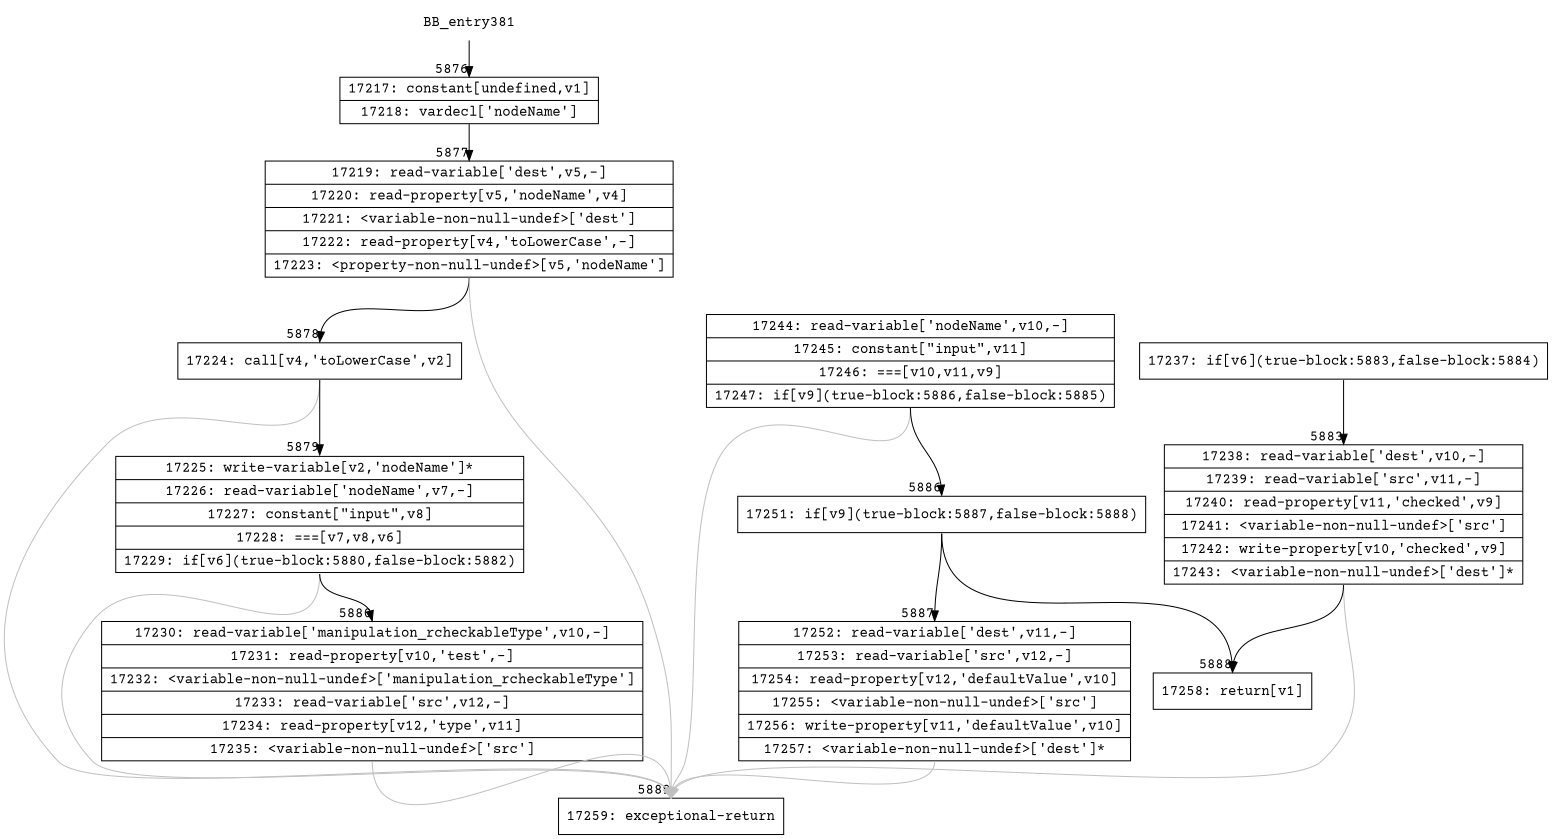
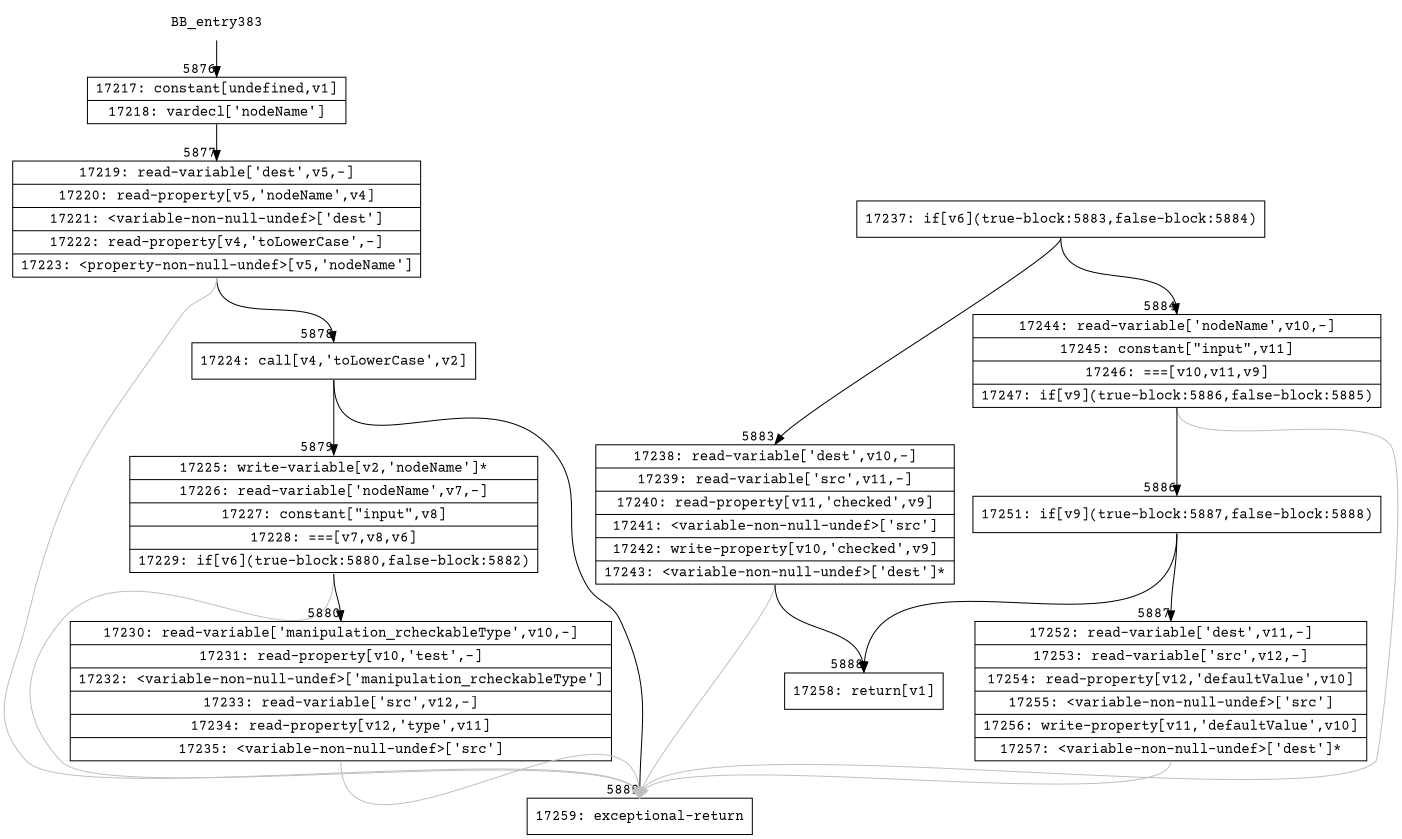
  digraph {
    fontname="Courier Prime"
    rankdir=TD
    node [fontname="Courier Prime" shape=record]
    edge [fontname="Courier Prime" headport=n tailport=s]
-   BB_entry381 [shape=none]
+   BB_entry381 [shape=none label=BB_entry383]
    n2 [label="{17217: constant[undefined,v1]|17218: vardecl['nodeName']}"]
    n3 [label="{17219: read-variable['dest',v5,-]|17220: read-property[v5,'nodeName',v4]|17221: \<variable-non-null-undef\>['dest']|17222: read-property[v4,'toLowerCase',-]|17223: \<property-non-null-undef\>[v5,'nodeName']}"]
    n4 [label="{17224: call[v4,'toLowerCase',v2]}"]
    n5 [label="{17259: exceptional-return}"]
    n6 [label="{17225: write-variable[v2,'nodeName']*|17226: read-variable['nodeName',v7,-]|17227: constant[\"input\",v8]|17228: ===[v7,v8,v6]|17229: if[v6](true-block:5880,false-block:5882)}"]
    n7 [label="{17230: read-variable['manipulation_rcheckableType',v10,-]|17231: read-property[v10,'test',-]|17232: \<variable-non-null-undef\>['manipulation_rcheckableType']|17233: read-variable['src',v12,-]|17234: read-property[v12,'type',v11]|17235: \<variable-non-null-undef\>['src']}"]
    n8 [label="{17237: if[v6](true-block:5883,false-block:5884)}"]
    n9 [label="{17238: read-variable['dest',v10,-]|17239: read-variable['src',v11,-]|17240: read-property[v11,'checked',v9]|17241: \<variable-non-null-undef\>['src']|17242: write-property[v10,'checked',v9]|17243: \<variable-non-null-undef\>['dest']*}"]
    n10 [label="{17244: read-variable['nodeName',v10,-]|17245: constant[\"input\",v11]|17246: ===[v10,v11,v9]|17247: if[v9](true-block:5886,false-block:5885)}"]
    n11 [label="{17258: return[v1]}"]
    n12 [label="{17251: if[v9](true-block:5887,false-block:5888)}"]
    n13 [label="{17252: read-variable['dest',v11,-]|17253: read-variable['src',v12,-]|17254: read-property[v12,'defaultValue',v10]|17255: \<variable-non-null-undef\>['src']|17256: write-property[v11,'defaultValue',v10]|17257: \<variable-non-null-undef\>['dest']*}"]
    BB_entry381 -> n2 [headlabel="    5876"]
    n2 -> n3 [headlabel="      5877"]
    n3 -> n4 [headlabel="      5878"]
    n3 -> n5 [color=gray headlabel="      5889"]
-   n4 -> n5 [color=gray]
+   n4 -> n5 [color=black]
    n4 -> n6 [headlabel="      5879"]
    n6 -> n5 [color=gray]
    n6 -> n7 [headlabel="      5880"]
    n7 -> n5 [color=gray]
    n8 -> n9 [headlabel="      5883"]
+   n8 -> n10 [headlabel="      5884"]
    n9 -> n5 [color=gray]
    n9 -> n11 [headlabel="      5888"]
    n10 -> n5 [color=gray]
    n10 -> n12 [headlabel="      5886"]
    n12 -> n11
    n12 -> n13 [headlabel="      5887"]
    n13 -> n5 [color=gray]
  }
